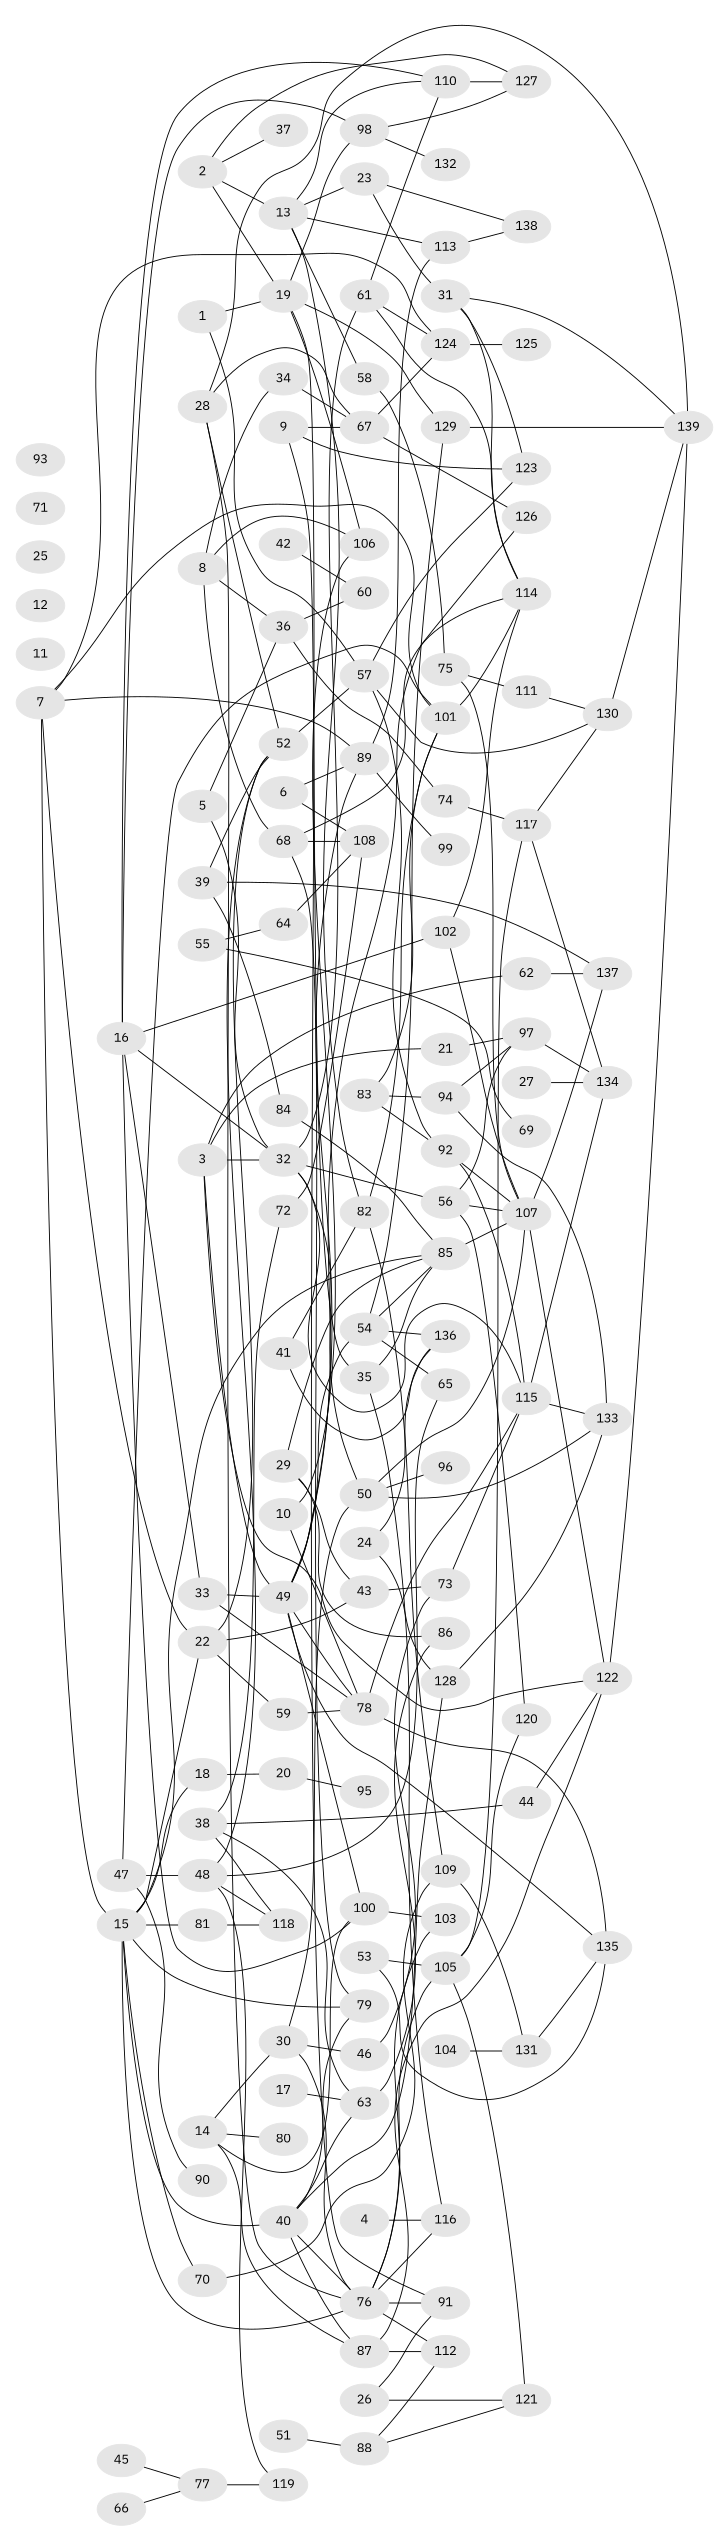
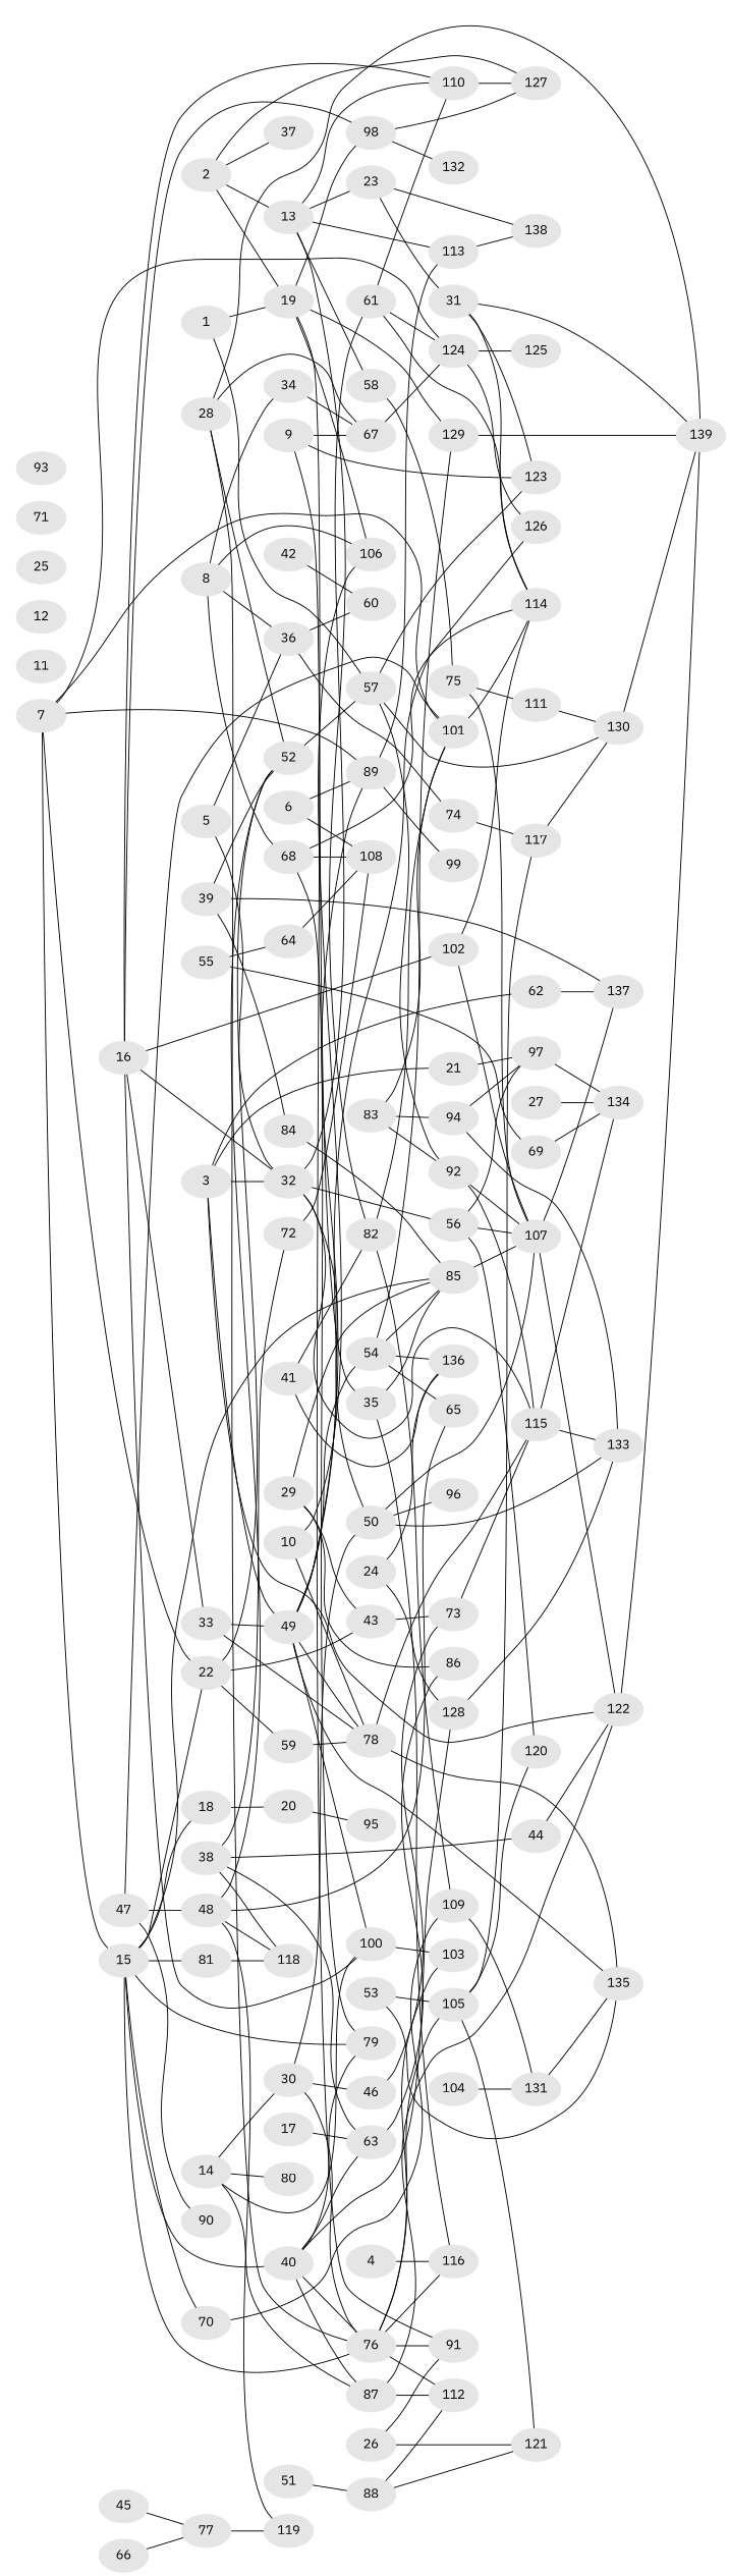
  graph {
    fontname="IBM Plex Sans"
    rankdir=LR
    node [color=gray90 fontname="IBM Plex Sans" style=filled]
    edge [fontname="IBM Plex Sans"]
    1
    19
    57
    106
    98
    91
    129
    123
    92
    130
    2
    13
    37
    127
    23
    58
    82
    110
    113
    3
    21
    32
    49
    62
    122
    97
    50
    56
    61
    115
    89
    78
    100
    54
    126
    135
    137
    139
    4
    116
    5
    36
    60
    74
    6
    108
    99
    7
    15
    22
    101
    124
    18
    40
    70
    76
    79
    81
    85
    43
    52
    59
    114
    125
    8
    34
    68
    67
    9
    35
    10
    11
    12
    31
    138
    75
    109
    14
    80
    87
    30
    46
    73
    112
    103
    20
    63
    128
    105
    118
    107
    16
    33
    102
    132
    17
    86
    95
    134
    24
    136
    133
    25
    26
    121
    27
    28
    29
    96
    120
    117
    38
    44
    72
    39
    84
    41
    42
    45
    77
    119
    47
    48
    90
    65
    51
    88
    53
    55
    64
    69
    111
    66
    131
    71
    83
    94
    93
    104
    1 -- 19
    1 -- 57
    19 -- 106
    19 -- 98
    19 -- 91
    19 -- 129
    57 -- 123
    57 -- 92
    57 -- 130
    98 -- 127
    98 -- 132
    129 -- 139
    92 -- 115
    92 -- 107
    130 -- 139
    2 -- 19
    2 -- 13
    2 -- 37
    2 -- 127
    13 -- 23
    13 -- 58
    13 -- 82
    13 -- 110
    13 -- 113
    23 -- 31
    23 -- 138
    58 -- 75
    82 -- 101
    82 -- 109
    110 -- 127
    113 -- 138
    3 -- 21
    3 -- 32
    3 -- 49
    3 -- 62
    3 -- 122
    21 -- 97
    32 -- 50
    32 -- 56
    32 -- 61
    32 -- 115
    49 -- 89
    49 -- 78
    49 -- 100
    49 -- 54
    49 -- 126
    49 -- 135
    62 -- 137
    122 -- 139
    97 -- 134
    50 -- 107
    50 -- 133
    50 -- 96
    56 -- 97
    56 -- 107
    56 -- 120
    61 -- 110
    61 -- 124
    61 -- 114
    115 -- 134
    115 -- 133
    89 -- 113
    89 -- 99
    78 -- 115
    78 -- 135
    100 -- 103
    54 -- 129
    54 -- 85
    54 -- 136
    54 -- 65
    4 -- 116
    5 -- 32
    5 -- 36
    36 -- 60
    36 -- 74
    74 -- 117
    6 -- 89
    6 -- 108
    7 -- 89
    7 -- 15
    7 -- 22
    7 -- 101
    7 -- 124
    15 -- 22
    15 -- 18
    15 -- 40
    15 -- 70
    15 -- 76
    15 -- 79
    15 -- 81
    15 -- 85
    22 -- 43
    22 -- 52
    22 -- 59
    101 -- 114
-   67 -- 126
+   124 -- 126
    124 -- 125
    18 -- 20
    40 -- 76
    40 -- 79
    40 -- 87
    40 -- 63
    40 -- 128
    70 -- 109
    76 -- 91
    76 -- 116
    76 -- 112
    76 -- 103
    76 -- 105
    81 -- 118
    85 -- 107
    43 -- 73
    52 -- 57
    59 -- 78
    8 -- 106
    8 -- 36
    8 -- 34
    8 -- 68
    34 -- 67
    68 -- 108
    68 -- 79
    68 -- 114
    67 -- 124
    9 -- 123
    9 -- 67
    9 -- 35
    35 -- 116
    35 -- 85
    10 -- 106
    10 -- 78
    31 -- 123
    31 -- 139
    31 -- 114
    75 -- 107
    75 -- 111
    109 -- 131
    14 -- 100
    14 -- 80
    14 -- 87
    14 -- 30
    87 -- 122
    87 -- 112
    30 -- 50
    30 -- 76
    30 -- 46
    46 -- 73
    73 -- 115
    20 -- 95
    63 -- 86
    128 -- 133
    105 -- 121
    105 -- 120
    105 -- 117
    107 -- 122
    107 -- 137
    16 -- 98
    16 -- 110
    16 -- 32
    16 -- 100
    16 -- 33
    16 -- 102
    33 -- 49
    33 -- 78
    102 -- 114
    102 -- 107
    17 -- 63
    24 -- 128
    24 -- 136
    26 -- 91
    26 -- 121
    27 -- 134
    28 -- 139
    28 -- 76
    28 -- 52
    28 -- 67
    29 -- 85
    29 -- 43
    29 -- 86
    117 -- 130
    38 -- 63
    38 -- 118
    38 -- 44
    38 -- 72
    44 -- 122
    72 -- 108
    39 -- 137
    39 -- 52
    39 -- 84
    84 -- 85
    41 -- 82
    41 -- 136
    42 -- 60
    45 -- 77
    77 -- 119
    47 -- 101
    47 -- 48
    47 -- 90
    48 -- 52
    48 -- 118
    48 -- 119
    48 -- 65
    51 -- 88
    88 -- 112
    88 -- 121
    53 -- 135
    53 -- 105
    55 -- 64
    55 -- 69
    64 -- 108
-   117 -- 134
+   69 -- 134
    111 -- 130
    66 -- 77
    131 -- 135
    83 -- 92
    83 -- 101
    83 -- 94
    94 -- 97
    94 -- 133
    104 -- 131
  }
